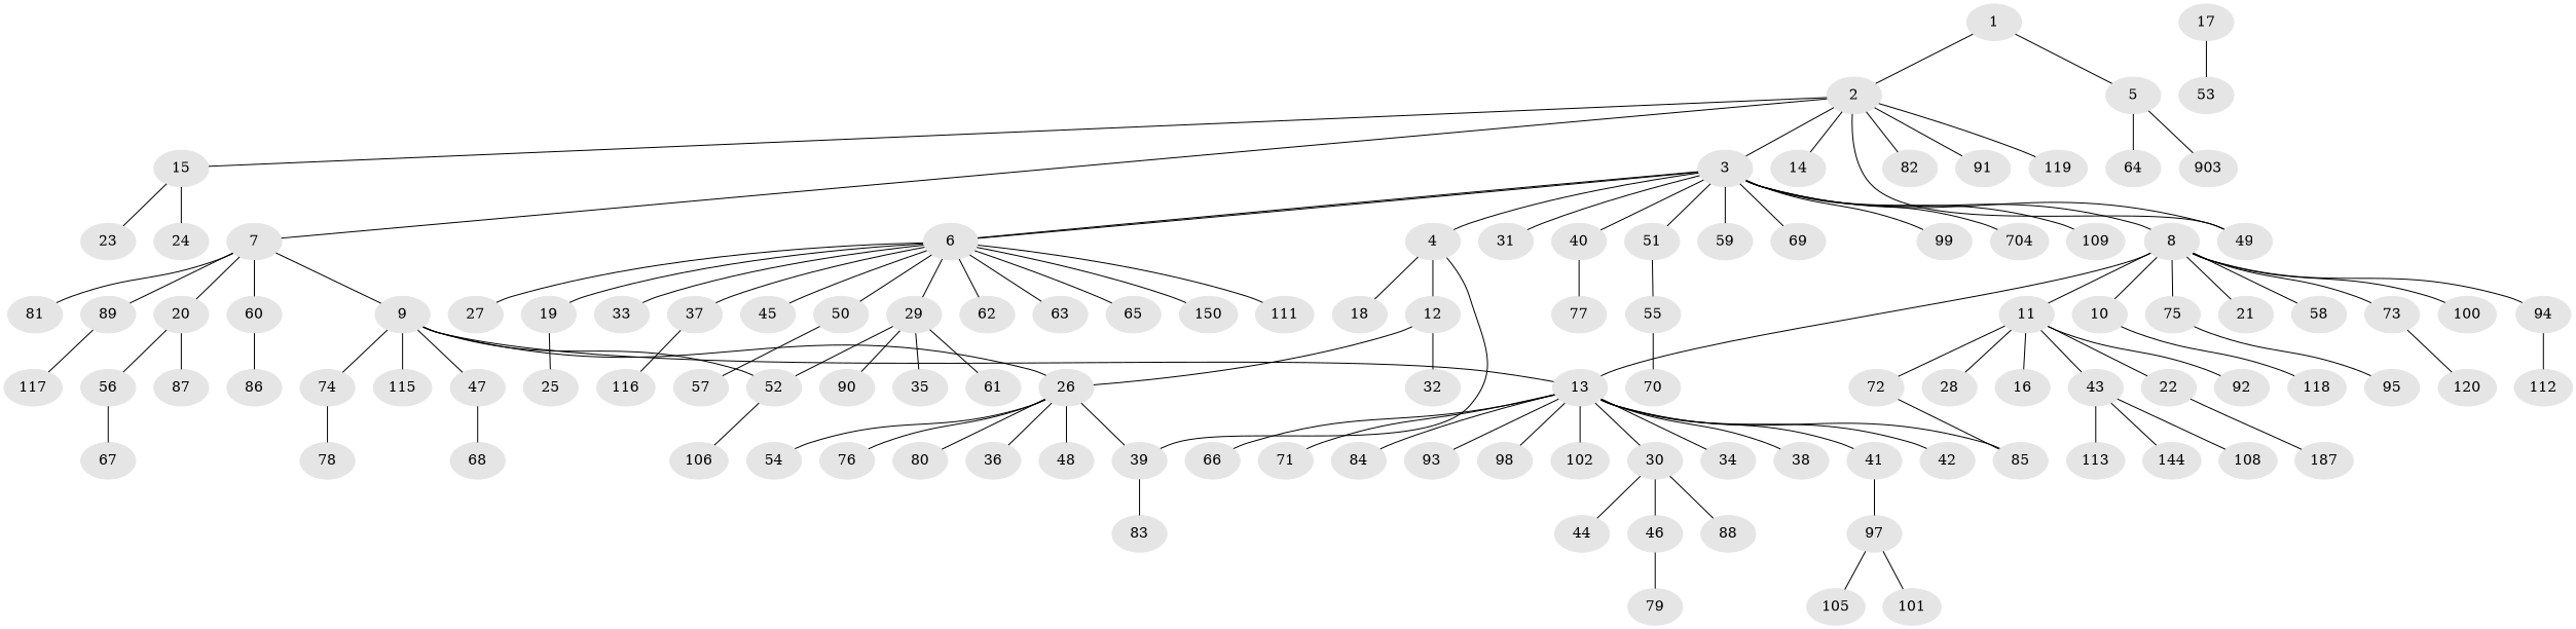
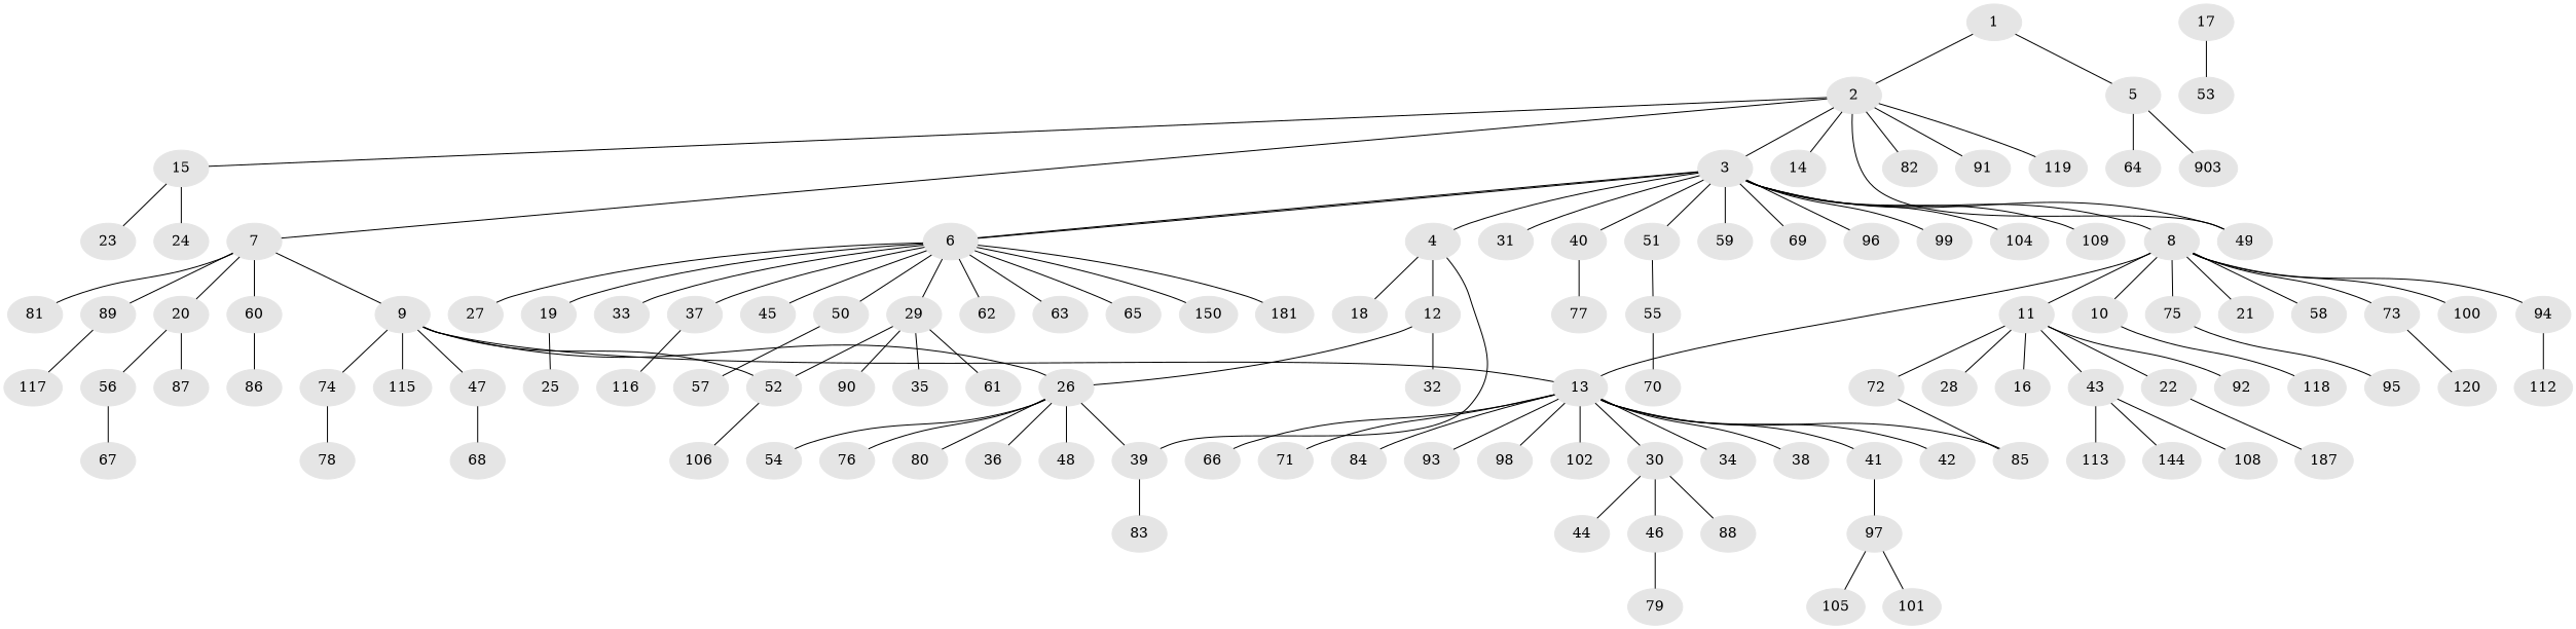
  graph {
    node [color=gray90 style=filled]
    1
    2
    5
    3
    7
    14
    15
    82
    91
    119
    49
    64
    n13 [label=903]
    4
    6
    8
    31
    40
    51
    59
    69
+   96
    99
-   104 [label=704]
+   104
    109
    9
    20
    60
    81
    89
    23
    24
    17
    53
    12
    18
    39
    19
    27
    29
    33
    37
    45
    50
    62
    63
    65
    n48 [label=150]
-   111
+   111 [label=181]
    10
    11
    13
    21
    58
    73
    75
    94
    100
    77
    55
    26
    32
    83
    25
    52
    35
    61
    90
    116
    57
    47
    74
    115
    56
    87
    86
    117
    118
    16
    22
    28
    43
    72
    92
    30
    34
    38
    41
    42
    66
    71
    84
    85
    93
    98
    102
    120
    95
    112
    36
    48
    54
    76
    80
    68
    106
    78
    n108 [label=187]
    108
    113
    n111 [label=144]
    44
    46
    88
    97
    67
    79
    101
    105
    70
    1 -- 2
    1 -- 5
    2 -- 3
    2 -- 7
    2 -- 14
    2 -- 15
    2 -- 82
    2 -- 91
    2 -- 119
    2 -- 49
    5 -- 64
    5 -- n13
    3 -- 49
    3 -- 4
    3 -- 6
    3 -- 6
    3 -- 8
    3 -- 31
    3 -- 40
    3 -- 51
    3 -- 59
    3 -- 69
+   3 -- 96
    3 -- 99
    3 -- 104
    3 -- 109
    7 -- 9
    7 -- 20
    7 -- 60
    7 -- 81
    7 -- 89
    15 -- 23
    15 -- 24
    4 -- 12
    4 -- 18
    4 -- 39
    6 -- 19
    6 -- 27
    6 -- 29
    6 -- 33
    6 -- 37
    6 -- 45
    6 -- 50
    6 -- 62
    6 -- 63
    6 -- 65
    6 -- n48
    6 -- 111
    8 -- 10
    8 -- 11
    8 -- 13
    8 -- 21
    8 -- 58
    8 -- 73
    8 -- 75
    8 -- 94
    8 -- 100
    40 -- 77
    51 -- 55
    9 -- 13
    9 -- 26
    9 -- 52
    9 -- 47
    9 -- 74
    9 -- 115
    20 -- 56
    20 -- 87
    60 -- 86
    89 -- 117
    17 -- 53
    12 -- 26
    12 -- 32
    39 -- 83
    19 -- 25
    29 -- 52
    29 -- 35
    29 -- 61
    29 -- 90
    37 -- 116
    50 -- 57
    10 -- 118
    11 -- 16
    11 -- 22
    11 -- 28
    11 -- 43
    11 -- 72
    11 -- 92
    13 -- 30
    13 -- 34
    13 -- 38
    13 -- 41
    13 -- 42
    13 -- 66
    13 -- 71
    13 -- 84
    13 -- 85
    13 -- 93
    13 -- 98
    13 -- 102
    73 -- 120
    75 -- 95
    94 -- 112
    55 -- 70
    26 -- 39
    26 -- 36
    26 -- 48
    26 -- 54
    26 -- 76
    26 -- 80
    52 -- 106
    47 -- 68
    74 -- 78
    56 -- 67
    22 -- n108
    43 -- 108
    43 -- 113
    43 -- n111
    72 -- 85
    30 -- 44
    30 -- 46
    30 -- 88
    41 -- 97
    46 -- 79
    97 -- 101
    97 -- 105
  }
